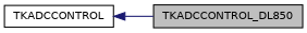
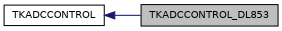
  digraph {
    rankdir=LR
    node [color=black fontname=Helvetica fontsize=10 shape=record style=filled]
-   n1 [fillcolor=grey75 fontcolor=black height=0.2 label=TKADCCONTROL_DL850 width=0.4]
+   n1 [fillcolor=grey75 fontcolor=black height=0.2 label=TKADCCONTROL_DL853 width=0.4]
    n2 [fillcolor=white height=0.2 label=TKADCCONTROL width=0.4]
    n2 -> n1 [color=midnightblue dir=back fontname=Helvetica fontsize=10 labelfontname=Helvetica labelfontsize=10 style=solid]
  }
